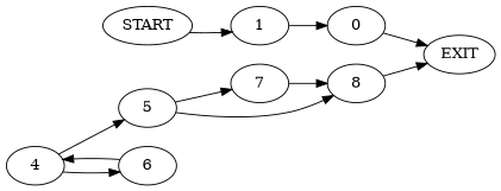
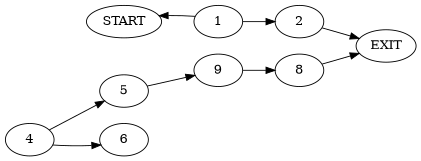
  digraph {
    fontname="DejaVu Serif"
    rankdir=LR
    node [fontname="DejaVu Serif"]
    edge [fontname="DejaVu Serif"]
    n1 [label=START]
    1
-   2 [label=0]
+   2
    n4 [label=EXIT]
    4
    5
    6
-   7
+   7 [label=9]
    8
-   n1 -> 1
+   1 -> n1
    1 -> 2
    2 -> n4
    4 -> 5
    4 -> 6
    5 -> 7
-   5 -> 8
-   6 -> 4
    7 -> 8
    8 -> n4
  }
